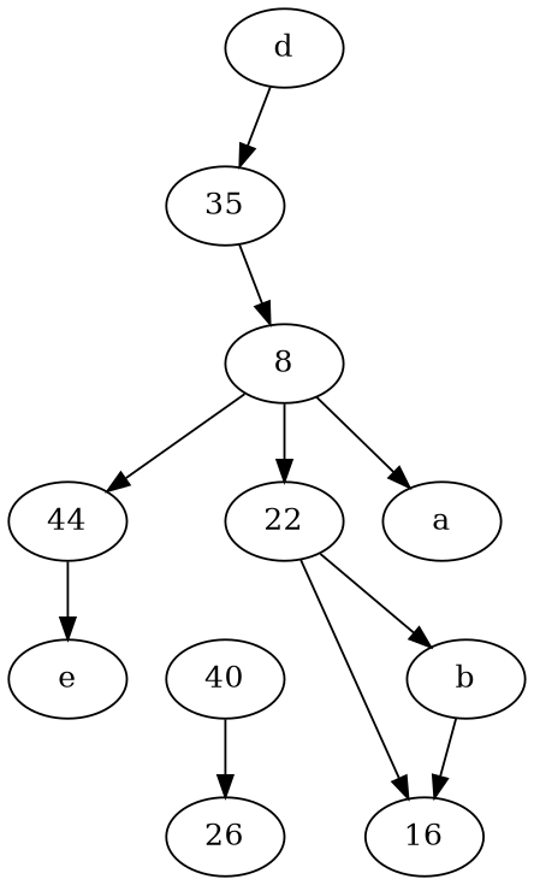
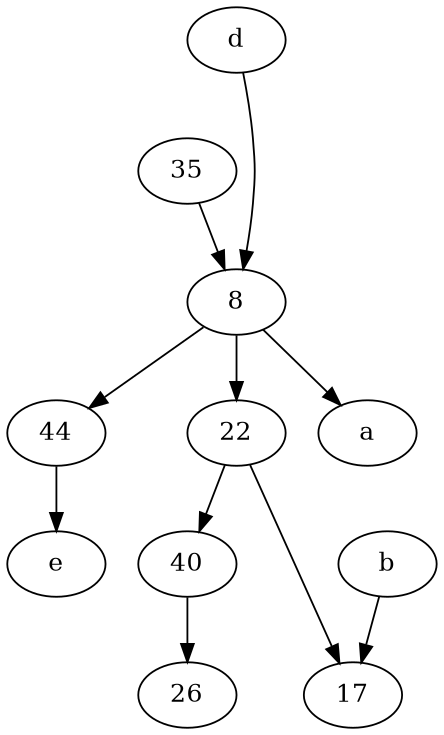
  digraph {
    35
    8
    44
    22
    a
    e
    n7 [label=40]
-   17 [label=16]
+   17
    26
    d
    b
    35 -> 8
    8 -> 44
    8 -> 22
    8 -> a
    44 -> e
-   22 -> b
+   22 -> n7
    22 -> 17
    n7 -> 26
-   d -> 35
+   d -> 8
    b -> 17
  }
